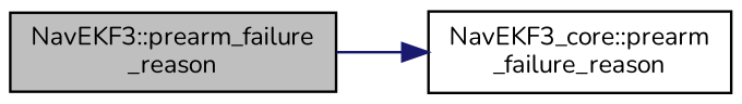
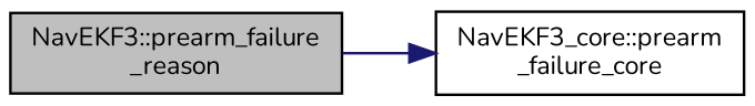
  digraph {
    rankdir=LR
    fontname=Nunito
    node [color=black fontname=Nunito fontsize=10 shape=record style=filled]
    n1 [fillcolor=grey75 fontcolor=black height=0.2 label="NavEKF3::prearm_failure\l_reason" width=0.4]
-   n2 [fillcolor=white height=0.2 label="NavEKF3_core::prearm\l_failure_reason" width=0.4]
+   n2 [fillcolor=white height=0.2 label="NavEKF3_core::prearm\l_failure_core" width=0.4]
    n1 -> n2 [color=midnightblue fontname=Nunito fontsize=10 labelfontname=Helvetica labelfontsize=10 style=solid]
  }
